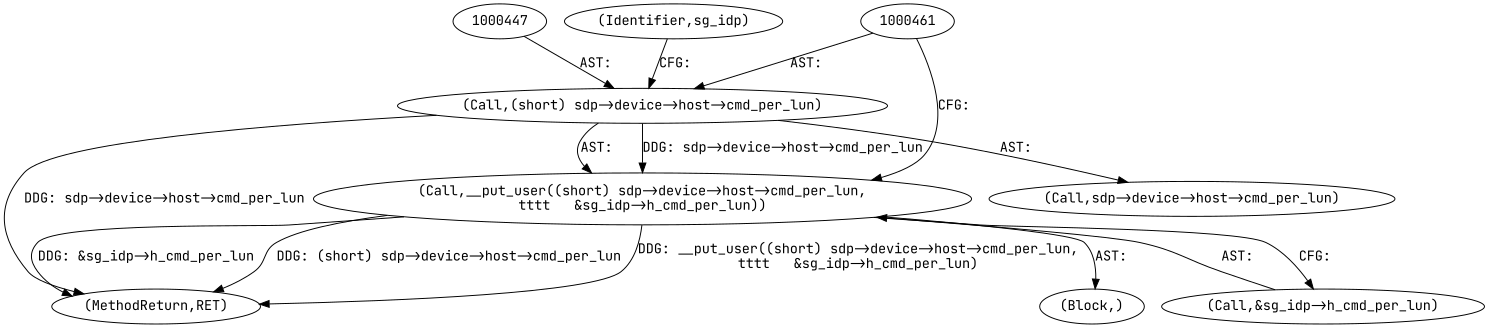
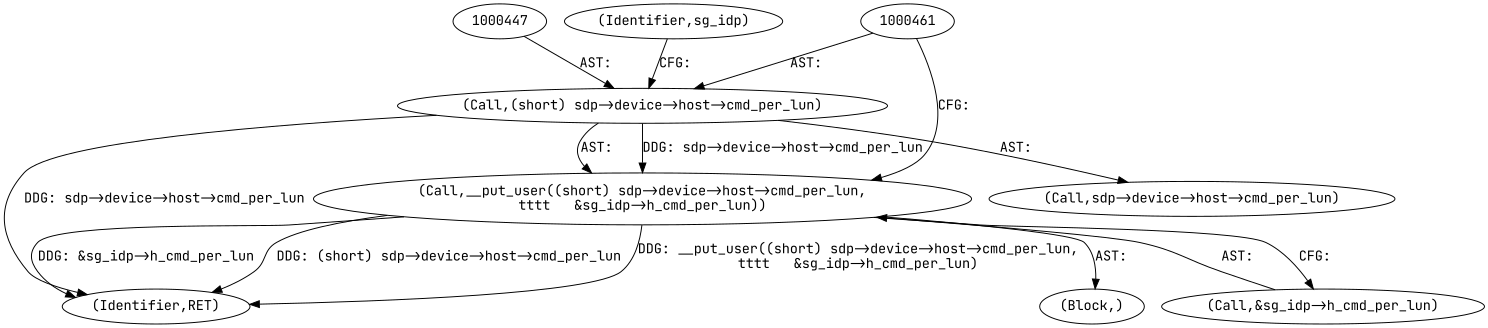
  digraph {
    fontname="JetBrains Mono"
    node [fontname="JetBrains Mono"]
    edge [fontname="JetBrains Mono"]
    n1 [label="(Call,(short) sdp->device->host->cmd_per_lun)"]
    n2 [label="(Call,__put_user((short) sdp->device->host->cmd_per_lun,\n\t\t\t\t   &sg_idp->h_cmd_per_lun))"]
    n3 [label="(Call,sdp->device->host->cmd_per_lun)"]
-   n4 [label="(MethodReturn,RET)"]
+   n4 [label="(Identifier,RET)"]
    n5 [label="(Block,)"]
    n6 [label="(Call,&sg_idp->h_cmd_per_lun)"]
    n7 [label="(Identifier,sg_idp)"]
    1000447
    1000461
    n1 -> n2 [label="AST: "]
    n1 -> n2 [label="DDG: sdp->device->host->cmd_per_lun"]
    n1 -> n3 [label="AST: "]
    n1 -> n4 [label="DDG: sdp->device->host->cmd_per_lun"]
    n2 -> n4 [label="DDG: &sg_idp->h_cmd_per_lun"]
    n2 -> n4 [label="DDG: (short) sdp->device->host->cmd_per_lun"]
    n2 -> n4 [label="DDG: __put_user((short) sdp->device->host->cmd_per_lun,\n\t\t\t\t   &sg_idp->h_cmd_per_lun)"]
    n2 -> n5 [label="AST: "]
    n2 -> n6 [label="CFG: "]
    n6 -> n2 [label="AST: "]
    n7 -> n1 [label="CFG: "]
    1000447 -> n1 [label="AST: "]
    1000461 -> n1 [label="AST: "]
    1000461 -> n2 [label="CFG: "]
  }
